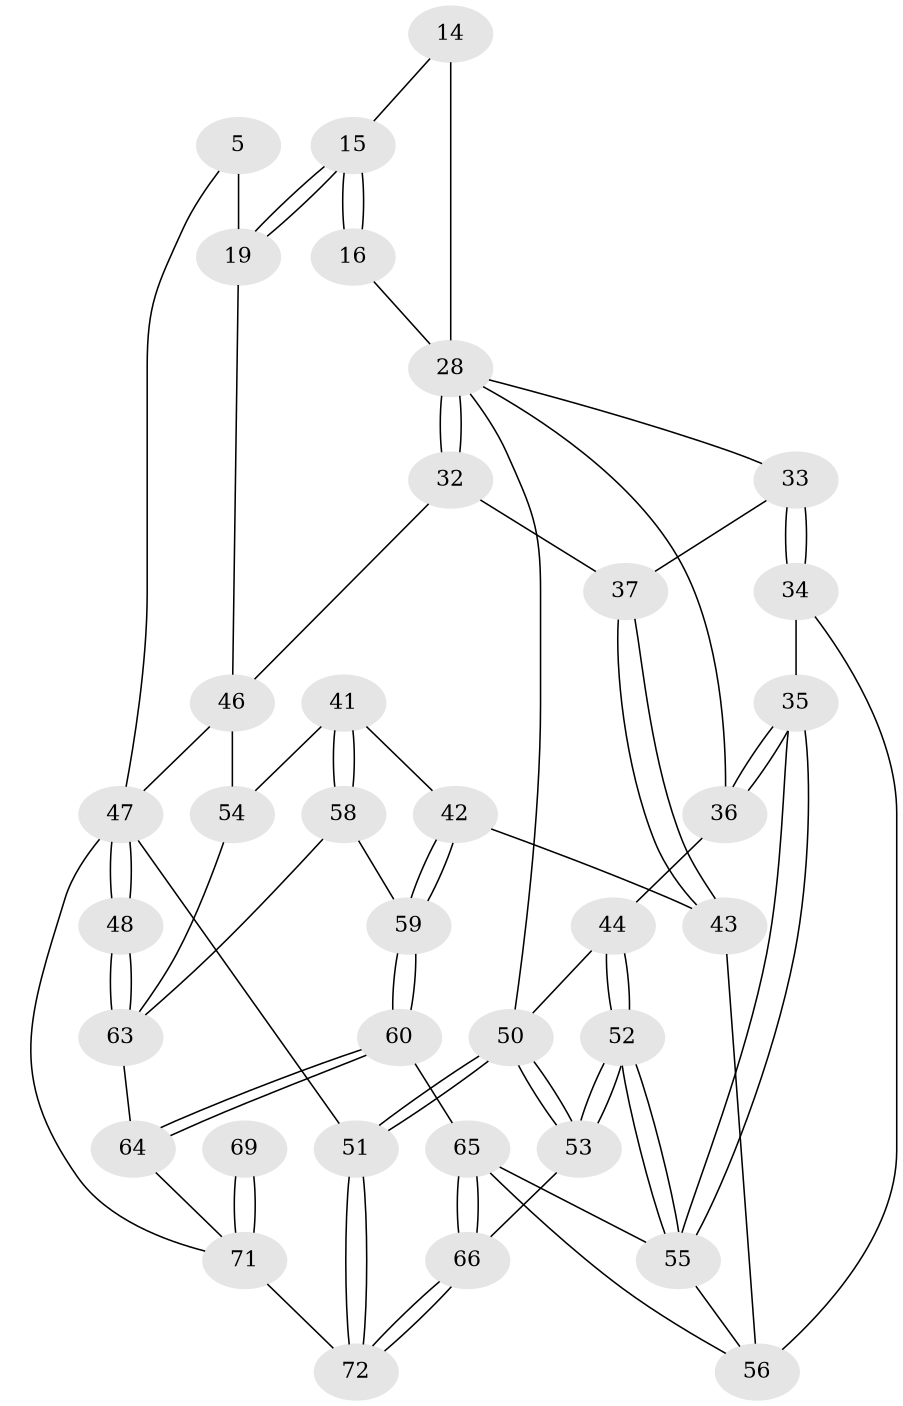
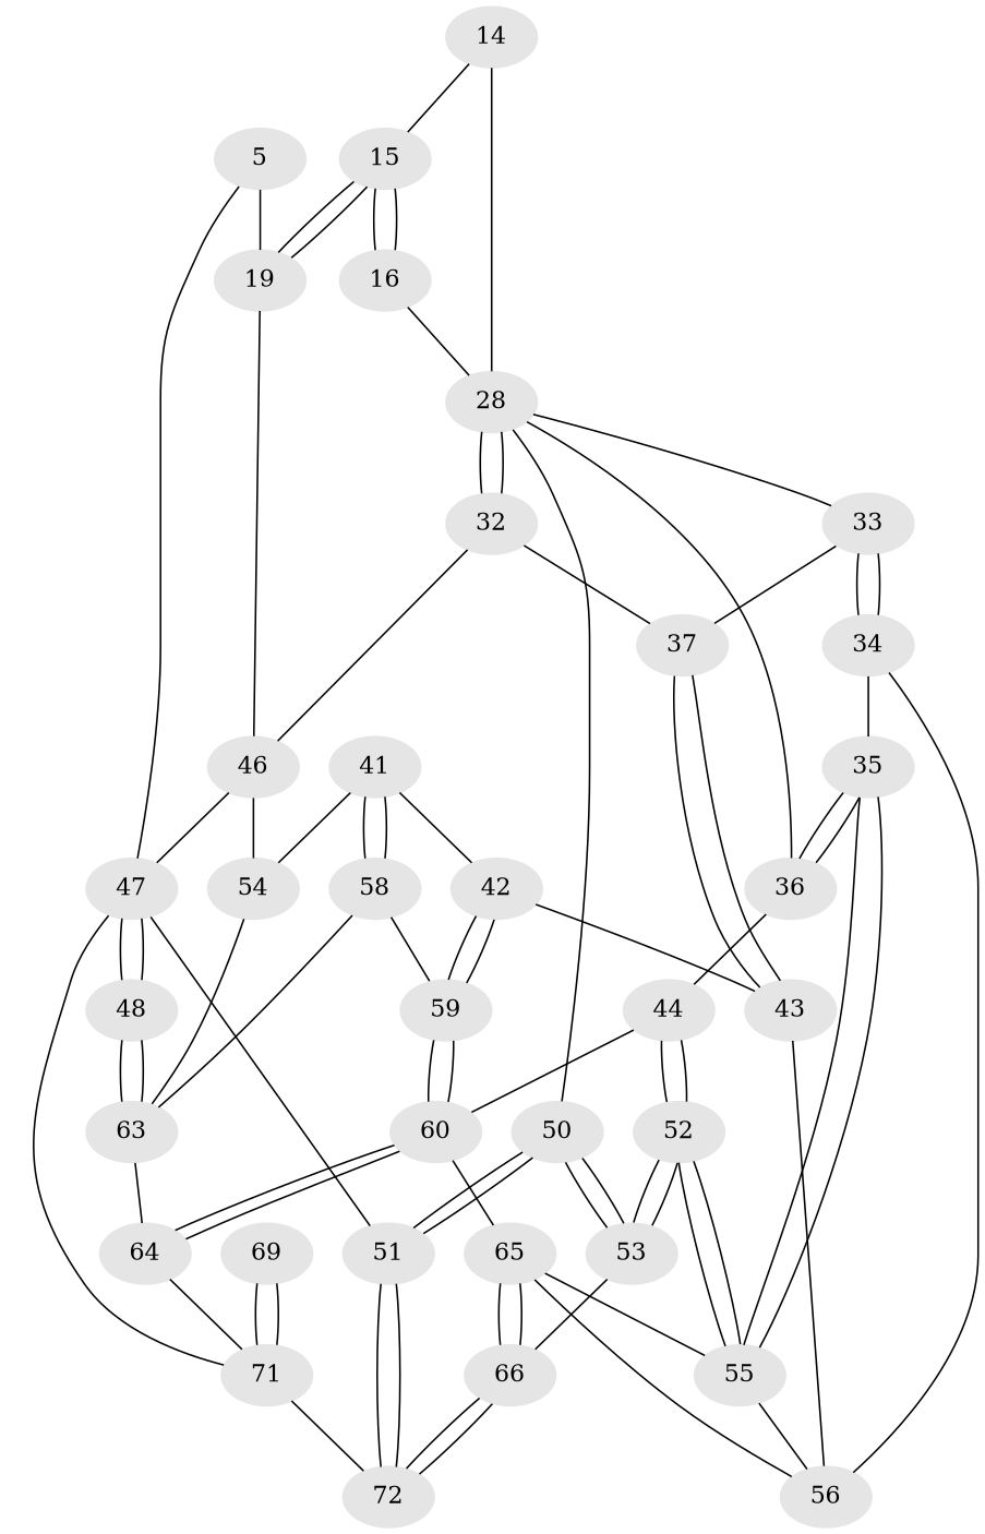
  graph {
    node [color=gray90 style=filled]
    19 [super="+18+17"]
    5
    47 [super="+6+45"]
    46 [super="+38+39"]
    48
    51 [super="+7"]
    71 [super="+70"]
    14 [super="+9+13"]
    15 [super="+3+2+12"]
    28 [super="+21+26+27"]
    16
    32
    33
    36 [super="+23"]
    50 [super="+25+20+11"]
    54 [super="+40"]
    37
    34
    44 [super="+24"]
    53
    43
    35
    56 [super="+49"]
    55
    65 [super="+62"]
    52
    41
    42
    58
    59
    63 [super="+57"]
    60
    72
    64
    66
    69 [super="+68"]
    19 -- 46 [weight=2]
    5 -- 19 [weight=2]
    5 -- 47
    47 -- 48 [weight=2]
    47 -- 48
    47 -- 51 [weight=2]
    47 -- 71
    46 -- 47 [weight=2]
    46 -- 54 [weight=2]
    48 -- 63
    48 -- 63
    51 -- 72
    51 -- 72
    71 -- 72
    14 -- 15 [weight=2]
    14 -- 28 [weight=3]
    15 -- 19 [weight=2]
    15 -- 19
    15 -- 16 [weight=2]
    15 -- 16
    28 -- 32
    28 -- 32
    28 -- 33
    28 -- 36
    28 -- 50
    16 -- 28
    32 -- 46
    32 -- 37
    33 -- 37
    33 -- 34
    33 -- 34
    36 -- 44 [weight=2]
    50 -- 51 [weight=3]
    50 -- 51
    50 -- 53
    50 -- 53
    54 -- 63
    37 -- 43
    37 -- 43
    34 -- 35
    34 -- 56
-   44 -- 50
+   44 -- 60
    44 -- 52
    44 -- 52
    53 -- 66
    43 -- 56
    35 -- 36
    35 -- 36
    35 -- 55
    35 -- 55
    56 -- 65
    55 -- 56
    65 -- 55 [weight=2]
    65 -- 66
    65 -- 66
    52 -- 53
    52 -- 53
    52 -- 55
    52 -- 55
    41 -- 54
    41 -- 42
    41 -- 58
    41 -- 58
    42 -- 43
    42 -- 59
    42 -- 59
    58 -- 59
    58 -- 63
    59 -- 60
    59 -- 60
    63 -- 64
    60 -- 65
    60 -- 64
    60 -- 64
    64 -- 71
    66 -- 72
    66 -- 72
    69 -- 71 [weight=2]
    69 -- 71
  }
